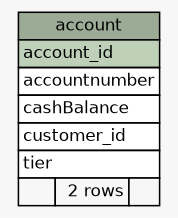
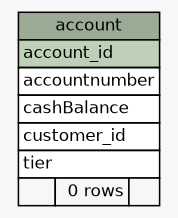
  digraph {
    bgcolor="#f7f7f7"
    fontname=Helvetica
    fontsize=11
    nodesep=0.18
    rankdir=RL
    ranksep=0.46
-   n1 [fontname=Helvetica fontsize=11 label=<     <TABLE BORDER="0" CELLBORDER="1" CELLSPACING="0" BGCOLOR="#ffffff">       <TR><TD COLSPAN="3" BGCOLOR="#9bab96" ALIGN="CENTER">account</TD></TR>       <TR><TD PORT="account_id" COLSPAN="3" BGCOLOR="#bed1b8" ALIGN="LEFT">account_id</TD></TR>       <TR><TD PORT="accountnumber" COLSPAN="3" ALIGN="LEFT">accountnumber</TD></TR>       <TR><TD PORT="cashBalance" COLSPAN="3" ALIGN="LEFT">cashBalance</TD></TR>       <TR><TD PORT="customer_id" COLSPAN="3" ALIGN="LEFT">customer_id</TD></TR>       <TR><TD PORT="tier" COLSPAN="3" ALIGN="LEFT">tier</TD></TR>       <TR><TD ALIGN="LEFT" BGCOLOR="#f7f7f7">  </TD><TD ALIGN="RIGHT" BGCOLOR="#f7f7f7">2 rows</TD><TD ALIGN="RIGHT" BGCOLOR="#f7f7f7">  </TD></TR>     </TABLE>> shape=plaintext]
+   n1 [fontname=Helvetica fontsize=11 label=<     <TABLE BORDER="0" CELLBORDER="1" CELLSPACING="0" BGCOLOR="#ffffff">       <TR><TD COLSPAN="3" BGCOLOR="#9bab96" ALIGN="CENTER">account</TD></TR>       <TR><TD PORT="account_id" COLSPAN="3" BGCOLOR="#bed1b8" ALIGN="LEFT">account_id</TD></TR>       <TR><TD PORT="accountnumber" COLSPAN="3" ALIGN="LEFT">accountnumber</TD></TR>       <TR><TD PORT="cashBalance" COLSPAN="3" ALIGN="LEFT">cashBalance</TD></TR>       <TR><TD PORT="customer_id" COLSPAN="3" ALIGN="LEFT">customer_id</TD></TR>       <TR><TD PORT="tier" COLSPAN="3" ALIGN="LEFT">tier</TD></TR>       <TR><TD ALIGN="LEFT" BGCOLOR="#f7f7f7">  </TD><TD ALIGN="RIGHT" BGCOLOR="#f7f7f7">0 rows</TD><TD ALIGN="RIGHT" BGCOLOR="#f7f7f7">  </TD></TR>     </TABLE>> shape=plaintext]
  }
